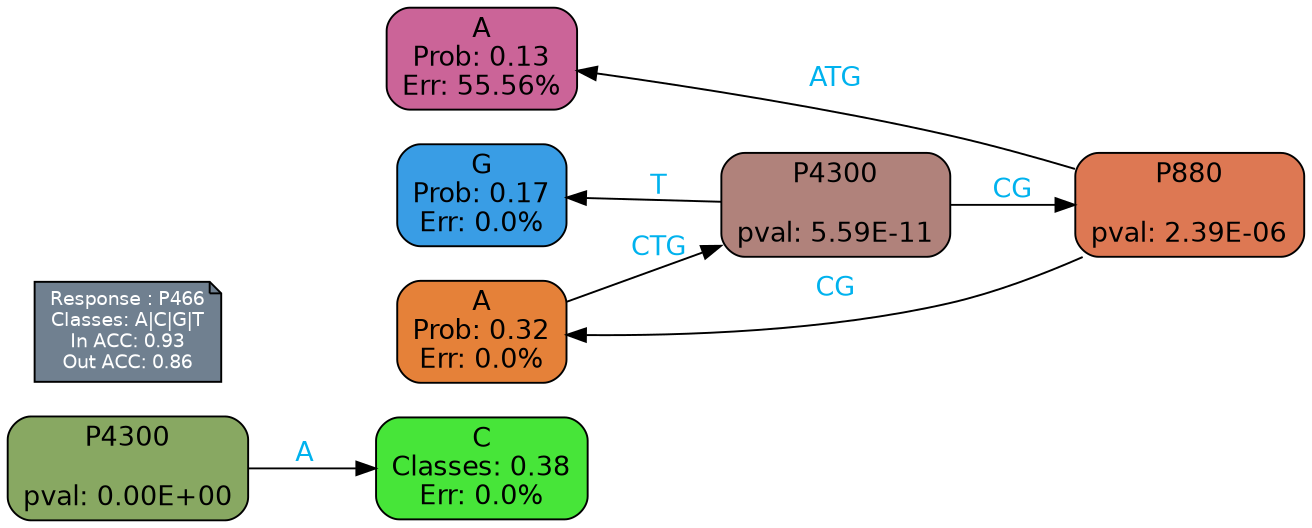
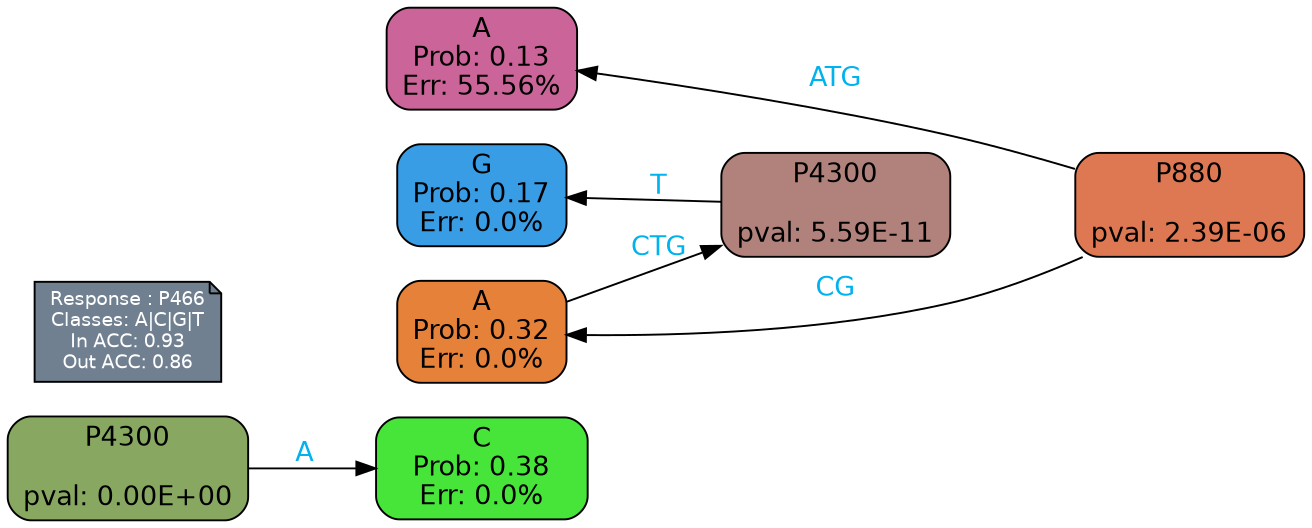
  digraph {
    rankdir=LR
    ranksep=equally
    splines=polylines
    node [color=black fontname=helvetica shape=box style="filled, rounded"]
    edge [fontcolor=deepskyblue2 fontname=helvetica]
-   n1 [fillcolor="#47e539" label="C\nClasses: 0.38\nErr: 0.0%"]
+   n1 [fillcolor="#47e539" label="C\nProb: 0.38\nErr: 0.0%"]
    n2 [fillcolor="#399de5" label="G\nProb: 0.17\nErr: 0.0%"]
    n3 [fillcolor="#cb6498" label="A\nProb: 0.13\nErr: 55.56%"]
    n4 [fillcolor="#e58139" label="A\nProb: 0.32\nErr: 0.0%"]
    n5 [align=left fillcolor=slategray fontcolor=white fontsize=10 label="Response : P466\nClasses: A|C|G|T\nIn ACC: 0.93\nOut ACC: 0.86\n" shape=note style=filled]
    n6 [fillcolor="#88a862" label="P4300\n\npval: 0.00E+00"]
    n7 [fillcolor="#b0827b" label="P4300\n\npval: 5.59E-11"]
    n8 [fillcolor="#dd7853" label="P880\n\npval: 2.39E-06"]
    subgraph sub_1 {
      rank=same
      n1
      n2
      n3
      n4
    }
    subgraph sub_2 {
      rank=same
      n5
      n6
    }
    n4 -> n7 [label=CTG]
    n6 -> n1 [label=A]
    n7 -> n2 [label=T]
-   n7 -> n8 [label=CG]
    n8 -> n3 [label=ATG]
    n8 -> n4 [label=CG]
  }
